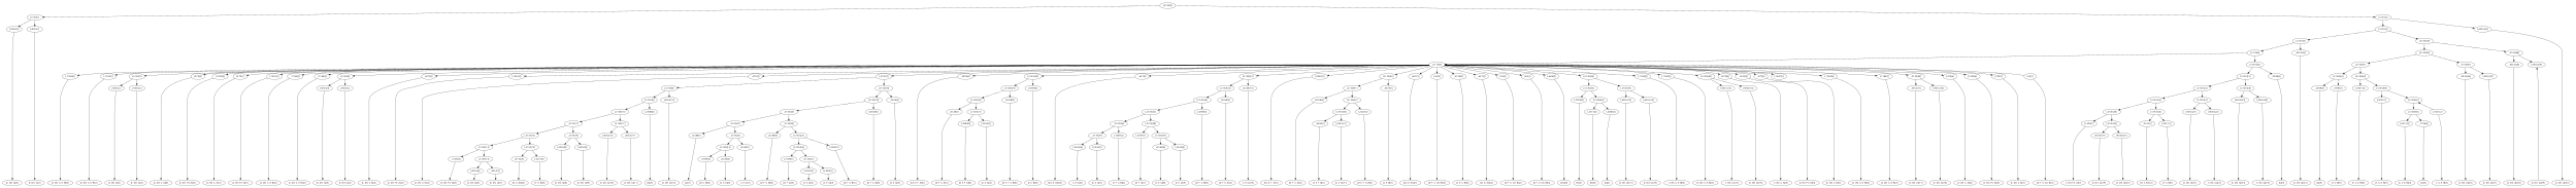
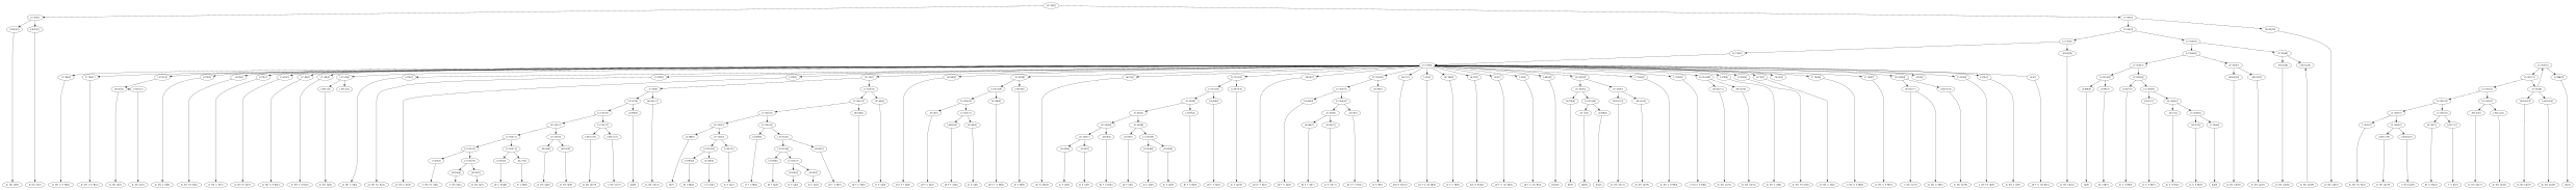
  digraph {
    fontname=Ubuntu
    node [fontname=Ubuntu]
    edge [fontname=Ubuntu]
    "L5130(0)"
    "L5130(1)"
    "L5130(2)"
    "L4055(0)"
    "L4055(1)"
    "L5130(3)"
    "L4055(30)"
    "L5130(4)"
    "L5130(59)"
    "L5118(0)"
    "L4055(25)"
    "L5130(60)"
    "L5130(68)"
    "L5119(0)"
    "L5130(50)"
    "L5130(61)"
    "L5130(67)"
    "L4055(28)"
    "L4055(29)"
    "L1184(0)"
    "L1184(1)"
    "L5130(5)"
    "L379(0)"
    "L1420(0)"
    "L379(1)"
    "L1420(1)"
    "L1184(2)"
    "L1184(3)"
    "L5130(6)"
    "L379(2)"
    "L1420(2)"
    "L379(3)"
    "L5130(7)"
    "L2958(0)"
    "L5130(28)"
    "L637(0)"
    "L5130(32)"
    "L2958(1)"
    "L5130(40)"
    "L637(1)"
    "L33(0)"
    "L33(1)"
    "L4128(0)"
    "L637(2)"
    "L33(2)"
    "L33(3)"
    "L-686(0)"
    "L5130(44)"
    "L1184(4)"
    "L1184(5)"
    "L5130(48)"
    n52 [label="L379(8)"]
    "L1420(4)"
    "L379(5)"
    "L1420(5)"
    "L1184(6)"
    "L1184(7)"
    "L5130(49)"
    "L379(6)"
    "L1420(6)"
    "L379(7)"
    "L5130(51)"
    "L2388(3)"
    "L5130(62)"
    "L5130(63)"
    "L4055(26)"
    "L4055(27)"
    "L4055(2)"
    "L4055(3)"
    "L4055(4)"
    "L4055(5)"
    "L5130(8)"
    "L5130(18)"
    "L5130(29)"
    "L4339(0)"
    "L5130(33)"
    "L2544(10)"
    "L5130(41)"
    "L4339(1)"
    "L5130(45)"
    "L5130(47)"
    "L4055(15)"
    "L4055(16)"
    "L4055(17)"
    "L4055(18)"
    "L5130(52)"
    "L5130(58)"
    "L2388(4)"
    "L1895(1)"
    "L5021(0)"
    "L5130(64)"
    "L5130(9)"
    "L4055(12)"
    "L5130(19)"
    "L2544(4)"
    "L5130(30)"
    "L2228(0)"
    "L5130(34)"
    "L3558(2)"
    "L3558(3)"
    "L5130(42)"
    "L3799(0)"
    "L5130(46)"
    "L4055(13)"
    "L4055(14)"
    "L5130(53)"
    "L5130(57)"
    "L4055(23)"
    "L4055(24)"
    "L5021(1)"
    "L5130(65)"
    "L5130(10)"
    "L2388(0)"
    "L5130(20)"
    n115 [label="L8558(0)"]
    "L3558(1)"
    "L5130(31)"
    "L5130(35)"
    "L3269(3)"
    "L5130(43)"
    "L2228(1)"
    "L3215(0)"
    "L2388(2)"
    "L5130(54)"
    "L5130(56)"
    "L4055(21)"
    "L4055(22)"
    "L5021(2)"
    "L5130(66)"
    "L5130(11)"
    "L5130(17)"
    "L5130(21)"
    "L5130(24)"
    "L4384(0)"
    "L2544(5)"
    "L5130(36)"
    "L5130(38)"
    "L4384(1)"
    "L2544(11)"
    "L1420(7)"
    "L5130(55)"
    "L4142(1)"
    "L4221(1)"
    "L5021(3)"
    "L1796(0)"
    "L5130(12)"
    "L5130(16)"
    "L4055(10)"
    "L4055(11)"
    "L2388(1)"
    "L5130(22)"
    "L3269(0)"
    "L5130(25)"
    "L5130(37)"
    "L3269(2)"
    "L3109(1)"
    "L5130(39)"
    "L4055(19)"
    "L4055(20)"
    "L5130(13)"
    "L5130(15)"
    "L4055(8)"
    "L4055(9)"
    "L5130(23)"
    "L2544(1)"
    "L5130(26)"
    "L3269(1)"
    "L2544(6)"
    "L2544(7)"
    "L2544(8)"
    "L2544(9)"
    "L1420(3)"
    "L5130(14)"
    "L4142(0)"
    "L4221(0)"
    "L1895(0)"
    "L2544(0)"
    "L3109(0)"
    "L5130(27)"
    "L4055(6)"
    "L4055(7)"
    "L2544(2)"
    "L2544(3)"
    "[C  Dis  G](0)"
    "[C  Dis  G](1)"
    "[C  Dis  G  A  B](0)"
    "[C  Dis  G  A  B](1)"
    "[C  Dis  G](2)"
    "[C  Dis  G](3)"
    "[C  Dis  G  A](0)"
    "[C  Dis  Fis  A](0)"
    "[C  Dis  G  A](1)"
    "[C  Dis  Fis  A](1)"
    "[C  Dis  G  A  B](2)"
    "[C  Dis  G  A  B](3)"
    "[C  Dis  G](4)"
-   "[C  Dis  G](5)"
    "[C  Dis  G  A](2)"
    "[C  Dis  Fis  A](2)"
    "[C  Dis  G  A](3)"
    "[C  Dis  Fis  A](3)"
    "[C  Dis  G](6)"
    "[C  Dis  G](7)"
    "[D  G  Ais](0)"
    "[F  G  B](0)"
    "[C  Dis  G](8)"
    "[C  Dis  G](9)"
    "[C  Dis  G](10)"
    "[C  Dis  G](11)"
    "[G](0)"
    "[C  Dis  G](12)"
    "[G](1)"
    "[D  G  B](0)"
    "[C  E  G](0)"
    "[C  E  G](1)"
    "[D  F  G  B](0)"
    "[D  F  G](0)"
    "[C  E  G](2)"
    "[C  E  G](3)"
    "[D  F  G  B](1)"
    "[D  F  G  A](0)"
    "[C  E  G](4)"
    "[Cis  E  F  A](0)"
    "[D  F  G  A](1)"
    "[D  E  F  A](0)"
    "[C  E  G](5)"
    "[D  E  F  G  B](0)"
    "[C  E  B](0)"
    "[Gis  A  Ais](0)"
    "[C  E  G](6)"
    "[C  E  G](7)"
    "[D  F  G  B](2)"
    "[D  F  G](1)"
    "[C  E  G](8)"
    "[C  E  G](9)"
    "[D  F  G  B](3)"
    "[D  F  G  A](2)"
    "[C  E  G](10)"
    "[Cis  E  F  A](1)"
    "[D  F  G  A](3)"
    "[D  E  F  A](1)"
    "[C  E  G](11)"
    "[D  E  F  G  B](1)"
    "[C  E  B](1)"
    "[Gis  A  Ais](1)"
    "[D  F  G  Gis  B](0)"
    "[D  F  G  Gis  B](1)"
    "[C  E  G  B](0)"
    "[Gis  A  Ais](2)"
    "[D  F  G  Gis  B](2)"
    "[D  F  G  Gis  B](3)"
    "[Gis](0)"
    "[F](0)"
    "[D](0)"
    "[G](2)"
    "[C  Dis  G](13)"
    "[C  Dis  G](14)"
    "[C  Dis  G  A  B](4)"
    "[C  Dis  G  A  B](5)"
    "[C  Dis  G](15)"
    "[C  Dis  G](16)"
    "[C  Dis  G  A](4)"
    "[C  Dis  Fis  A](4)"
    "[C  Dis  G  A](5)"
    "[C  Dis  G  A  B](6)"
    "[C  Dis  G  A  B](7)"
    "[C  Dis  G](17)"
    "[C  Dis  G](18)"
    "[C  Dis  G  A](6)"
    "[C  Dis  Fis  A](6)"
    "[C  Dis  G  A](7)"
    "[C  Dis  Fis  A](7)"
    "[C  Dis  G](19)"
    "[C  Dis  G](20)"
    "[D  G  Ais](1)"
    "[F  G  B](1)"
    "[C  Dis  G](21)"
    "[C  Dis  G](22)"
    "[C  Dis  G](23)"
    "[C  Dis  G](24)"
    "[G](3)"
    "[C  Dis  G](25)"
    "[G](4)"
    "[D  G  B](1)"
    "[C  G  A  B](0)"
    "[C  G  A  B](1)"
    "[C  G  A  B](2)"
    "[C  G  A  B](3)"
    "[C](0)"
    "[C  Dis  G](26)"
    "[C  Dis  G](27)"
    "[C  Dis  G](28)"
    "[C  Dis  G](29)"
    "[C  Dis  G](30)"
    subgraph sub_1 {
      rank=min
      "L5130(0)"
    }
    subgraph sub_2 {
      rank=same
      "L5130(1)"
      "L5130(2)"
    }
    subgraph sub_3 {
      rank=same
      "L4055(0)"
      "L4055(1)"
      "L5130(3)"
      "L4055(30)"
    }
    subgraph sub_4 {
      rank=same
      "L5130(4)"
      "L5130(59)"
    }
    subgraph sub_5 {
      rank=same
      "L5118(0)"
      "L4055(25)"
      "L5130(60)"
      "L5130(68)"
    }
    subgraph sub_6 {
      rank=same
      "L5119(0)"
      "L5130(50)"
      "L5130(61)"
      "L5130(67)"
      "L4055(28)"
      "L4055(29)"
    }
    subgraph sub_7 {
      rank=same
      "L1184(0)"
      "L1184(1)"
      "L5130(5)"
      "L379(0)"
      "L1420(0)"
      "L379(1)"
      "L1420(1)"
      "L1184(2)"
      "L1184(3)"
      "L5130(6)"
      "L379(2)"
      "L1420(2)"
      "L379(3)"
      "L5130(7)"
      "L2958(0)"
      "L5130(28)"
      "L637(0)"
      "L5130(32)"
      "L2958(1)"
      "L5130(40)"
      "L637(1)"
      "L33(0)"
      "L33(1)"
      "L4128(0)"
      "L637(2)"
      "L33(2)"
      "L33(3)"
      "L-686(0)"
      "L5130(44)"
      "L1184(4)"
      "L1184(5)"
      "L5130(48)"
      n52
      "L1420(4)"
      "L379(5)"
      "L1420(5)"
      "L1184(6)"
      "L1184(7)"
      "L5130(49)"
      "L379(6)"
      "L1420(6)"
      "L379(7)"
      "L5130(51)"
      "L2388(3)"
      "L5130(62)"
      "L5130(63)"
      "L4055(26)"
      "L4055(27)"
    }
    subgraph sub_8 {
      rank=same
      "L4055(2)"
      "L4055(3)"
      "L4055(4)"
      "L4055(5)"
      "L5130(8)"
      "L5130(18)"
      "L5130(29)"
      "L4339(0)"
      "L5130(33)"
      "L2544(10)"
      "L5130(41)"
      "L4339(1)"
      "L5130(45)"
      "L5130(47)"
      "L4055(15)"
      "L4055(16)"
      "L4055(17)"
      "L4055(18)"
      "L5130(52)"
      "L5130(58)"
      "L2388(4)"
      "L1895(1)"
      "L5021(0)"
      "L5130(64)"
    }
    subgraph sub_9 {
      rank=same
      "L5130(9)"
      "L4055(12)"
      "L5130(19)"
      "L2544(4)"
      "L5130(30)"
      "L2228(0)"
      "L5130(34)"
      "L3558(2)"
      "L3558(3)"
      "L5130(42)"
      "L3799(0)"
      "L5130(46)"
      "L4055(13)"
      "L4055(14)"
      "L5130(53)"
      "L5130(57)"
      "L4055(23)"
      "L4055(24)"
      "L5021(1)"
      "L5130(65)"
    }
    subgraph sub_10 {
      rank=same
      "L5130(10)"
      "L2388(0)"
      "L5130(20)"
      n115
      "L3558(1)"
      "L5130(31)"
      "L5130(35)"
      "L3269(3)"
      "L5130(43)"
      "L2228(1)"
      "L3215(0)"
      "L2388(2)"
      "L5130(54)"
      "L5130(56)"
      "L4055(21)"
      "L4055(22)"
      "L5021(2)"
      "L5130(66)"
    }
    subgraph sub_11 {
      rank=same
      "L5130(11)"
      "L5130(17)"
      "L5130(21)"
      "L5130(24)"
      "L4384(0)"
      "L2544(5)"
      "L5130(36)"
      "L5130(38)"
      "L4384(1)"
      "L2544(11)"
      "L1420(7)"
      "L5130(55)"
      "L4142(1)"
      "L4221(1)"
      "L5021(3)"
      "L1796(0)"
    }
    subgraph sub_12 {
      rank=same
      "L5130(12)"
      "L5130(16)"
      "L4055(10)"
      "L4055(11)"
      "L2388(1)"
      "L5130(22)"
      "L3269(0)"
      "L5130(25)"
      "L5130(37)"
      "L3269(2)"
      "L3109(1)"
      "L5130(39)"
      "L4055(19)"
      "L4055(20)"
    }
    subgraph sub_13 {
      rank=same
      "L5130(13)"
      "L5130(15)"
      "L4055(8)"
      "L4055(9)"
      "L5130(23)"
      "L2544(1)"
      "L5130(26)"
      "L3269(1)"
      "L2544(6)"
      "L2544(7)"
      "L2544(8)"
      "L2544(9)"
    }
    subgraph sub_14 {
      rank=same
      "L1420(3)"
      "L5130(14)"
      "L4142(0)"
      "L4221(0)"
      "L1895(0)"
      "L2544(0)"
      "L3109(0)"
      "L5130(27)"
    }
    subgraph sub_15 {
      rank=same
      "L4055(6)"
      "L4055(7)"
      "L2544(2)"
      "L2544(3)"
    }
    subgraph sub_16 {
      rank=max
      "[C  Dis  G](0)"
      "[C  Dis  G](1)"
      "[C  Dis  G  A  B](0)"
      "[C  Dis  G  A  B](1)"
      "[C  Dis  G](2)"
      "[C  Dis  G](3)"
      "[C  Dis  G  A](0)"
      "[C  Dis  Fis  A](0)"
      "[C  Dis  G  A](1)"
      "[C  Dis  Fis  A](1)"
      "[C  Dis  G  A  B](2)"
      "[C  Dis  G  A  B](3)"
      "[C  Dis  G](4)"
-     "[C  Dis  G](5)"
      "[C  Dis  G  A](2)"
      "[C  Dis  Fis  A](2)"
      "[C  Dis  G  A](3)"
      "[C  Dis  Fis  A](3)"
      "[C  Dis  G](6)"
      "[C  Dis  G](7)"
      "[D  G  Ais](0)"
      "[F  G  B](0)"
      "[C  Dis  G](8)"
      "[C  Dis  G](9)"
      "[C  Dis  G](10)"
      "[C  Dis  G](11)"
      "[G](0)"
      "[C  Dis  G](12)"
      "[G](1)"
      "[D  G  B](0)"
      "[C  E  G](0)"
      "[C  E  G](1)"
      "[D  F  G  B](0)"
      "[D  F  G](0)"
      "[C  E  G](2)"
      "[C  E  G](3)"
      "[D  F  G  B](1)"
      "[D  F  G  A](0)"
      "[C  E  G](4)"
      "[Cis  E  F  A](0)"
      "[D  F  G  A](1)"
      "[D  E  F  A](0)"
      "[C  E  G](5)"
      "[D  E  F  G  B](0)"
      "[C  E  B](0)"
      "[Gis  A  Ais](0)"
      "[C  E  G](6)"
      "[C  E  G](7)"
      "[D  F  G  B](2)"
      "[D  F  G](1)"
      "[C  E  G](8)"
      "[C  E  G](9)"
      "[D  F  G  B](3)"
      "[D  F  G  A](2)"
      "[C  E  G](10)"
      "[Cis  E  F  A](1)"
      "[D  F  G  A](3)"
      "[D  E  F  A](1)"
      "[C  E  G](11)"
      "[D  E  F  G  B](1)"
      "[C  E  B](1)"
      "[Gis  A  Ais](1)"
      "[D  F  G  Gis  B](0)"
      "[D  F  G  Gis  B](1)"
      "[C  E  G  B](0)"
      "[Gis  A  Ais](2)"
      "[D  F  G  Gis  B](2)"
      "[D  F  G  Gis  B](3)"
      "[Gis](0)"
      "[F](0)"
      "[D](0)"
      "[G](2)"
      "[C  Dis  G](13)"
      "[C  Dis  G](14)"
      "[C  Dis  G  A  B](4)"
      "[C  Dis  G  A  B](5)"
      "[C  Dis  G](15)"
      "[C  Dis  G](16)"
      "[C  Dis  G  A](4)"
      "[C  Dis  Fis  A](4)"
      "[C  Dis  G  A](5)"
      "[C  Dis  G  A  B](6)"
      "[C  Dis  G  A  B](7)"
      "[C  Dis  G](17)"
      "[C  Dis  G](18)"
      "[C  Dis  G  A](6)"
      "[C  Dis  Fis  A](6)"
      "[C  Dis  G  A](7)"
      "[C  Dis  Fis  A](7)"
      "[C  Dis  G](19)"
      "[C  Dis  G](20)"
      "[D  G  Ais](1)"
      "[F  G  B](1)"
      "[C  Dis  G](21)"
      "[C  Dis  G](22)"
      "[C  Dis  G](23)"
      "[C  Dis  G](24)"
      "[G](3)"
      "[C  Dis  G](25)"
      "[G](4)"
      "[D  G  B](1)"
      "[C  G  A  B](0)"
      "[C  G  A  B](1)"
      "[C  G  A  B](2)"
      "[C  G  A  B](3)"
      "[C](0)"
      "[C  Dis  G](26)"
      "[C  Dis  G](27)"
      "[C  Dis  G](28)"
      "[C  Dis  G](29)"
      "[C  Dis  G](30)"
    }
    "L5130(0)" -> "L5130(1)"
    "L5130(0)" -> "L5130(2)"
    "L5130(1)" -> "L4055(0)"
    "L5130(1)" -> "L4055(1)"
    "L5130(2)" -> "L5130(3)"
    "L5130(2)" -> "L4055(30)"
    "L4055(0)" -> "[C  Dis  G](0)"
    "L4055(1)" -> "[C  Dis  G](1)"
    "L5130(3)" -> "L5130(4)"
    "L5130(3)" -> "L5130(59)"
    "L4055(30)" -> "[C  Dis  G](30)"
    "L5130(4)" -> "L5118(0)"
    "L5130(4)" -> "L4055(25)"
    "L5130(59)" -> "L5130(60)"
    "L5130(59)" -> "L5130(68)"
    "L5118(0)" -> "L5119(0)"
-   "L5118(0)" -> "L5130(50)"
+   "L5130(58)" -> "L5130(50)"
    "L4055(25)" -> "[C  Dis  G](25)"
    "L5130(60)" -> "L5130(61)"
    "L5130(60)" -> "L5130(67)"
    "L5130(68)" -> "L4055(28)"
    "L5130(68)" -> "L4055(29)"
    "L5119(0)" -> "L1184(0)"
    "L5119(0)" -> "L1184(1)"
    "L5119(0)" -> "L5130(5)"
    "L5119(0)" -> "L379(0)"
    "L5119(0)" -> "L1420(0)"
    "L5119(0)" -> "L379(1)"
    "L5119(0)" -> "L1420(1)"
    "L5119(0)" -> "L1184(2)"
    "L5119(0)" -> "L1184(3)"
    "L5119(0)" -> "L5130(6)"
    "L5119(0)" -> "L379(2)"
    "L5119(0)" -> "L1420(2)"
    "L5119(0)" -> "L379(3)"
    "L5119(0)" -> "L5130(7)"
    "L5119(0)" -> "L2958(0)"
    "L5119(0)" -> "L5130(28)"
    "L5119(0)" -> "L637(0)"
    "L5119(0)" -> "L5130(32)"
    "L5119(0)" -> "L2958(1)"
    "L5119(0)" -> "L5130(40)"
    "L5119(0)" -> "L637(1)"
    "L5119(0)" -> "L33(0)"
    "L5119(0)" -> "L4128(0)"
    "L5119(0)" -> "L637(2)"
    "L5119(0)" -> "L33(2)"
    "L5119(0)" -> "L33(3)"
    "L5119(0)" -> "L-686(0)"
    "L5119(0)" -> "L5130(44)"
    "L5119(0)" -> "L1184(4)"
    "L5119(0)" -> "L1184(5)"
    "L5119(0)" -> "L5130(48)"
    "L5119(0)" -> n52
    "L5119(0)" -> "L1420(4)"
    "L5119(0)" -> "L379(5)"
    "L5119(0)" -> "L1420(5)"
    "L5119(0)" -> "L1184(6)"
    "L5119(0)" -> "L1184(7)"
    "L5119(0)" -> "L5130(49)"
    "L5119(0)" -> "L379(6)"
    "L5119(0)" -> "L1420(6)"
    "L5119(0)" -> "L379(7)"
    "L5130(50)" -> "L5130(51)"
    "L5130(50)" -> "L2388(3)"
    "L5130(61)" -> "L5130(62)"
    "L5130(61)" -> "L5130(63)"
    "L5130(67)" -> "L4055(26)"
    "L5130(67)" -> "L4055(27)"
    "L4055(28)" -> "[C  Dis  G](28)"
    "L1184(0)" -> "[C  Dis  G  A  B](0)"
    "L1184(1)" -> "[C  Dis  G  A  B](1)"
    "L5130(5)" -> "L4055(2)"
-   "L5130(5)" -> "L4055(3)"
+   "L4055(2)" -> "L4055(3)"
    "L379(0)" -> "[C  Dis  G  A](0)"
    "L1420(0)" -> "[C  Dis  Fis  A](0)"
    "L379(1)" -> "[C  Dis  G  A](1)"
    "L1420(1)" -> "[C  Dis  Fis  A](1)"
    "L1184(2)" -> "[C  Dis  G  A  B](2)"
    "L1184(3)" -> "[C  Dis  G  A  B](3)"
    "L5130(6)" -> "L4055(4)"
    "L5130(6)" -> "L4055(5)"
    "L379(2)" -> "[C  Dis  G  A](2)"
    "L1420(2)" -> "[C  Dis  Fis  A](2)"
    "L379(3)" -> "[C  Dis  G  A](3)"
    "L5130(7)" -> "L5130(8)"
    "L5130(7)" -> "L5130(18)"
    "L2958(0)" -> "[Cis  E  F  A](0)"
    "L5130(28)" -> "L5130(29)"
    "L5130(28)" -> "L4339(0)"
    "L637(0)" -> "[Gis  A  Ais](0)"
    "L5130(32)" -> "L5130(33)"
    "L5130(32)" -> "L2544(10)"
    "L2958(1)" -> "[Cis  E  F  A](1)"
    "L5130(40)" -> "L5130(41)"
    "L5130(40)" -> "L4339(1)"
    "L637(1)" -> "[Gis  A  Ais](1)"
    "L33(0)" -> "[D  F  G  Gis  B](0)"
    "L33(1)" -> "L5119(0)"
    "L33(1)" -> "[D  F  G  Gis  B](1)"
    "L4128(0)" -> "[C  E  G  B](0)"
    "L637(2)" -> "[Gis  A  Ais](2)"
    "L33(2)" -> "[D  F  G  Gis  B](2)"
    "L33(3)" -> "[D  F  G  Gis  B](3)"
    "L-686(0)" -> "[Gis](0)"
    "L5130(44)" -> "L5130(45)"
    "L5130(44)" -> "L5130(47)"
    "L1184(4)" -> "[C  Dis  G  A  B](4)"
    "L1184(5)" -> "[C  Dis  G  A  B](5)"
    "L5130(48)" -> "L4055(15)"
    "L5130(48)" -> "L4055(16)"
    n52 -> "[C  Dis  G  A](4)"
    "L1420(4)" -> "[C  Dis  Fis  A](4)"
    "L379(5)" -> "[C  Dis  G  A](5)"
    "L1184(6)" -> "[C  Dis  G  A  B](6)"
    "L1184(7)" -> "[C  Dis  G  A  B](7)"
    "L5130(49)" -> "L4055(17)"
    "L5130(49)" -> "L4055(18)"
-   "L379(6)" -> "[C  Dis  G  A](6)"
+   "L4055(17)" -> "[C  Dis  G  A](6)"
    "L1420(6)" -> "[C  Dis  Fis  A](6)"
    "L379(7)" -> "[C  Dis  G  A](7)"
    "L5130(51)" -> "L5130(52)"
    "L5130(51)" -> "L5130(58)"
    "L2388(3)" -> "[G](3)"
    "L5130(62)" -> "L2388(4)"
    "L5130(62)" -> "L1895(1)"
    "L5130(63)" -> "L5021(0)"
    "L5130(63)" -> "L5130(64)"
    "L4055(26)" -> "[C  Dis  G](26)"
    "L4055(27)" -> "[C  Dis  G](27)"
    "L4055(2)" -> "[C  Dis  G](2)"
    "L4055(3)" -> "[C  Dis  G](3)"
    "L4055(4)" -> "[C  Dis  G](4)"
-   "L4055(5)" -> "[C  Dis  G](5)"
    "L5130(8)" -> "L5130(9)"
    "L5130(8)" -> "L4055(12)"
    "L5130(18)" -> "L5130(19)"
    "L5130(18)" -> "L2544(4)"
    "L5130(29)" -> "L5130(30)"
    "L5130(29)" -> "L2228(0)"
    "L4339(0)" -> "[C  E  B](0)"
    "L5130(33)" -> "L5130(34)"
    "L5130(33)" -> "L3558(2)"
    "L2544(10)" -> "[C  E  G](10)"
    "L5130(41)" -> "L3558(3)"
    "L5130(41)" -> "L5130(42)"
    "L4339(1)" -> "[C  E  B](1)"
    "L5130(45)" -> "L3799(0)"
    "L5130(45)" -> "L5130(46)"
    "L5130(47)" -> "L4055(13)"
    "L5130(47)" -> "L4055(14)"
    "L4055(15)" -> "[C  Dis  G](15)"
    "L4055(16)" -> "[C  Dis  G](16)"
    "L4055(17)" -> "[C  Dis  G](17)"
    "L4055(18)" -> "[C  Dis  G](18)"
    "L5130(52)" -> "L5130(53)"
    "L5130(52)" -> "L5130(57)"
    "L5130(58)" -> "L4055(23)"
    "L5130(58)" -> "L4055(24)"
    "L2388(4)" -> "[G](4)"
    "L1895(1)" -> "[D  G  B](1)"
    "L5021(0)" -> "[C  G  A  B](0)"
    "L5130(64)" -> "L5021(1)"
    "L5130(64)" -> "L5130(65)"
    "L5130(9)" -> "L5130(10)"
    "L5130(9)" -> "L2388(0)"
    "L4055(12)" -> "[C  Dis  G](12)"
    "L5130(19)" -> "L5130(20)"
    "L5130(19)" -> n115
    "L2544(4)" -> "[C  E  G](4)"
    "L5130(30)" -> "L3558(1)"
    "L5130(30)" -> "L5130(31)"
    "L2228(0)" -> "[D  E  F  G  B](0)"
    "L5130(34)" -> "L5130(35)"
    "L5130(34)" -> "L3269(3)"
    "L3558(2)" -> "[D  F  G  A](2)"
    "L3558(3)" -> "[D  F  G  A](3)"
    "L5130(42)" -> "L5130(43)"
    "L5130(42)" -> "L2228(1)"
    "L3799(0)" -> "[F](0)"
    "L5130(46)" -> "L3215(0)"
    "L5130(46)" -> "L2388(2)"
    "L4055(13)" -> "[C  Dis  G](13)"
    "L4055(14)" -> "[C  Dis  G](14)"
    "L5130(53)" -> "L5130(54)"
    "L5130(53)" -> "L5130(56)"
    "L5130(57)" -> "L4055(21)"
    "L5130(57)" -> "L4055(22)"
    "L4055(23)" -> "[C  Dis  G](23)"
    "L4055(24)" -> "[C  Dis  G](24)"
    "L5021(1)" -> "[C  G  A  B](1)"
-   "L5021(2)" -> "L5130(65)"
+   "L5130(65)" -> "L5021(2)"
    "L5130(65)" -> "L5130(66)"
    "L5130(10)" -> "L5130(11)"
    "L5130(10)" -> "L5130(17)"
    "L2388(0)" -> "[G](0)"
    "L5130(20)" -> "L5130(21)"
    "L5130(20)" -> "L5130(24)"
    n115 -> "[D  F  G  A](0)"
    "L3558(1)" -> "[D  F  G  A](1)"
    "L5130(31)" -> "L4384(0)"
    "L5130(31)" -> "L2544(5)"
    "L5130(35)" -> "L5130(36)"
    "L5130(35)" -> "L5130(38)"
    "L3269(3)" -> "[D  F  G  B](3)"
    "L5130(43)" -> "L4384(1)"
    "L5130(43)" -> "L2544(11)"
    "L2228(1)" -> "[D  E  F  G  B](1)"
    "L3215(0)" -> "[D](0)"
    "L2388(2)" -> "[G](2)"
    "L5130(54)" -> "L1420(7)"
    "L5130(54)" -> "L5130(55)"
    "L5130(56)" -> "L4142(1)"
    "L5130(56)" -> "L4221(1)"
    "L4055(21)" -> "[C  Dis  G](21)"
    "L4055(22)" -> "[C  Dis  G](22)"
    "L5021(2)" -> "[C  G  A  B](2)"
    "L5130(66)" -> "L5021(3)"
    "L5130(66)" -> "L1796(0)"
    "L5130(11)" -> "L5130(12)"
    "L5130(11)" -> "L5130(16)"
    "L5130(17)" -> "L4055(10)"
    "L5130(17)" -> "L4055(11)"
    "L5130(21)" -> "L2388(1)"
    "L5130(21)" -> "L5130(22)"
    "L5130(24)" -> "L3269(0)"
    "L5130(24)" -> "L5130(25)"
    "L4384(0)" -> "[D  E  F  A](0)"
    "L2544(5)" -> "[C  E  G](5)"
    "L5130(36)" -> "L5130(37)"
    "L5130(36)" -> "L3269(2)"
    "L5130(38)" -> "L3109(1)"
    "L5130(38)" -> "L5130(39)"
    "L4384(1)" -> "[D  E  F  A](1)"
    "L2544(11)" -> "[C  E  G](11)"
    "L1420(7)" -> "[C  Dis  Fis  A](7)"
    "L5130(55)" -> "L4055(19)"
    "L5130(55)" -> "L4055(20)"
    "L4142(1)" -> "[D  G  Ais](1)"
    "L4221(1)" -> "[F  G  B](1)"
    "L5021(3)" -> "[C  G  A  B](3)"
    "L1796(0)" -> "[C](0)"
    "L5130(12)" -> "L5130(13)"
    "L5130(12)" -> "L5130(15)"
    "L5130(16)" -> "L4055(8)"
    "L5130(16)" -> "L4055(9)"
    "L4055(10)" -> "[C  Dis  G](10)"
    "L4055(11)" -> "[C  Dis  G](11)"
    "L2388(1)" -> "[G](1)"
    "L5130(22)" -> "L5130(23)"
    "L5130(22)" -> "L2544(1)"
    "L3269(0)" -> "[D  F  G  B](0)"
    "L5130(25)" -> "L5130(26)"
    "L5130(25)" -> "L3269(1)"
    "L5130(37)" -> "L2544(6)"
    "L5130(37)" -> "L2544(7)"
    "L3269(2)" -> "[D  F  G  B](2)"
    "L3109(1)" -> "[D  F  G](1)"
    "L5130(39)" -> "L2544(8)"
    "L5130(39)" -> "L2544(9)"
    "L4055(19)" -> "[C  Dis  G](19)"
    "L4055(20)" -> "[C  Dis  G](20)"
    "L5130(13)" -> "L1420(3)"
    "L5130(13)" -> "L5130(14)"
    "L5130(15)" -> "L4142(0)"
    "L5130(15)" -> "L4221(0)"
    "L4055(8)" -> "[C  Dis  G](8)"
    "L4055(9)" -> "[C  Dis  G](9)"
    "L5130(23)" -> "L1895(0)"
    "L5130(23)" -> "L2544(0)"
    "L2544(1)" -> "[C  E  G](1)"
    "L5130(26)" -> "L3109(0)"
    "L5130(26)" -> "L5130(27)"
    "L3269(1)" -> "[D  F  G  B](1)"
    "L2544(6)" -> "[C  E  G](6)"
    "L2544(7)" -> "[C  E  G](7)"
    "L2544(8)" -> "[C  E  G](8)"
    "L2544(9)" -> "[C  E  G](9)"
    "L1420(3)" -> "[C  Dis  Fis  A](3)"
    "L5130(14)" -> "L4055(6)"
    "L5130(14)" -> "L4055(7)"
    "L4142(0)" -> "[D  G  Ais](0)"
    "L4221(0)" -> "[F  G  B](0)"
    "L1895(0)" -> "[D  G  B](0)"
    "L2544(0)" -> "[C  E  G](0)"
    "L3109(0)" -> "[D  F  G](0)"
    "L5130(27)" -> "L2544(2)"
    "L5130(27)" -> "L2544(3)"
    "L4055(6)" -> "[C  Dis  G](6)"
    "L4055(7)" -> "[C  Dis  G](7)"
    "L2544(2)" -> "[C  E  G](2)"
    "L2544(3)" -> "[C  E  G](3)"
    "[C  Dis  G](29)" -> "L4055(29)"
  }
